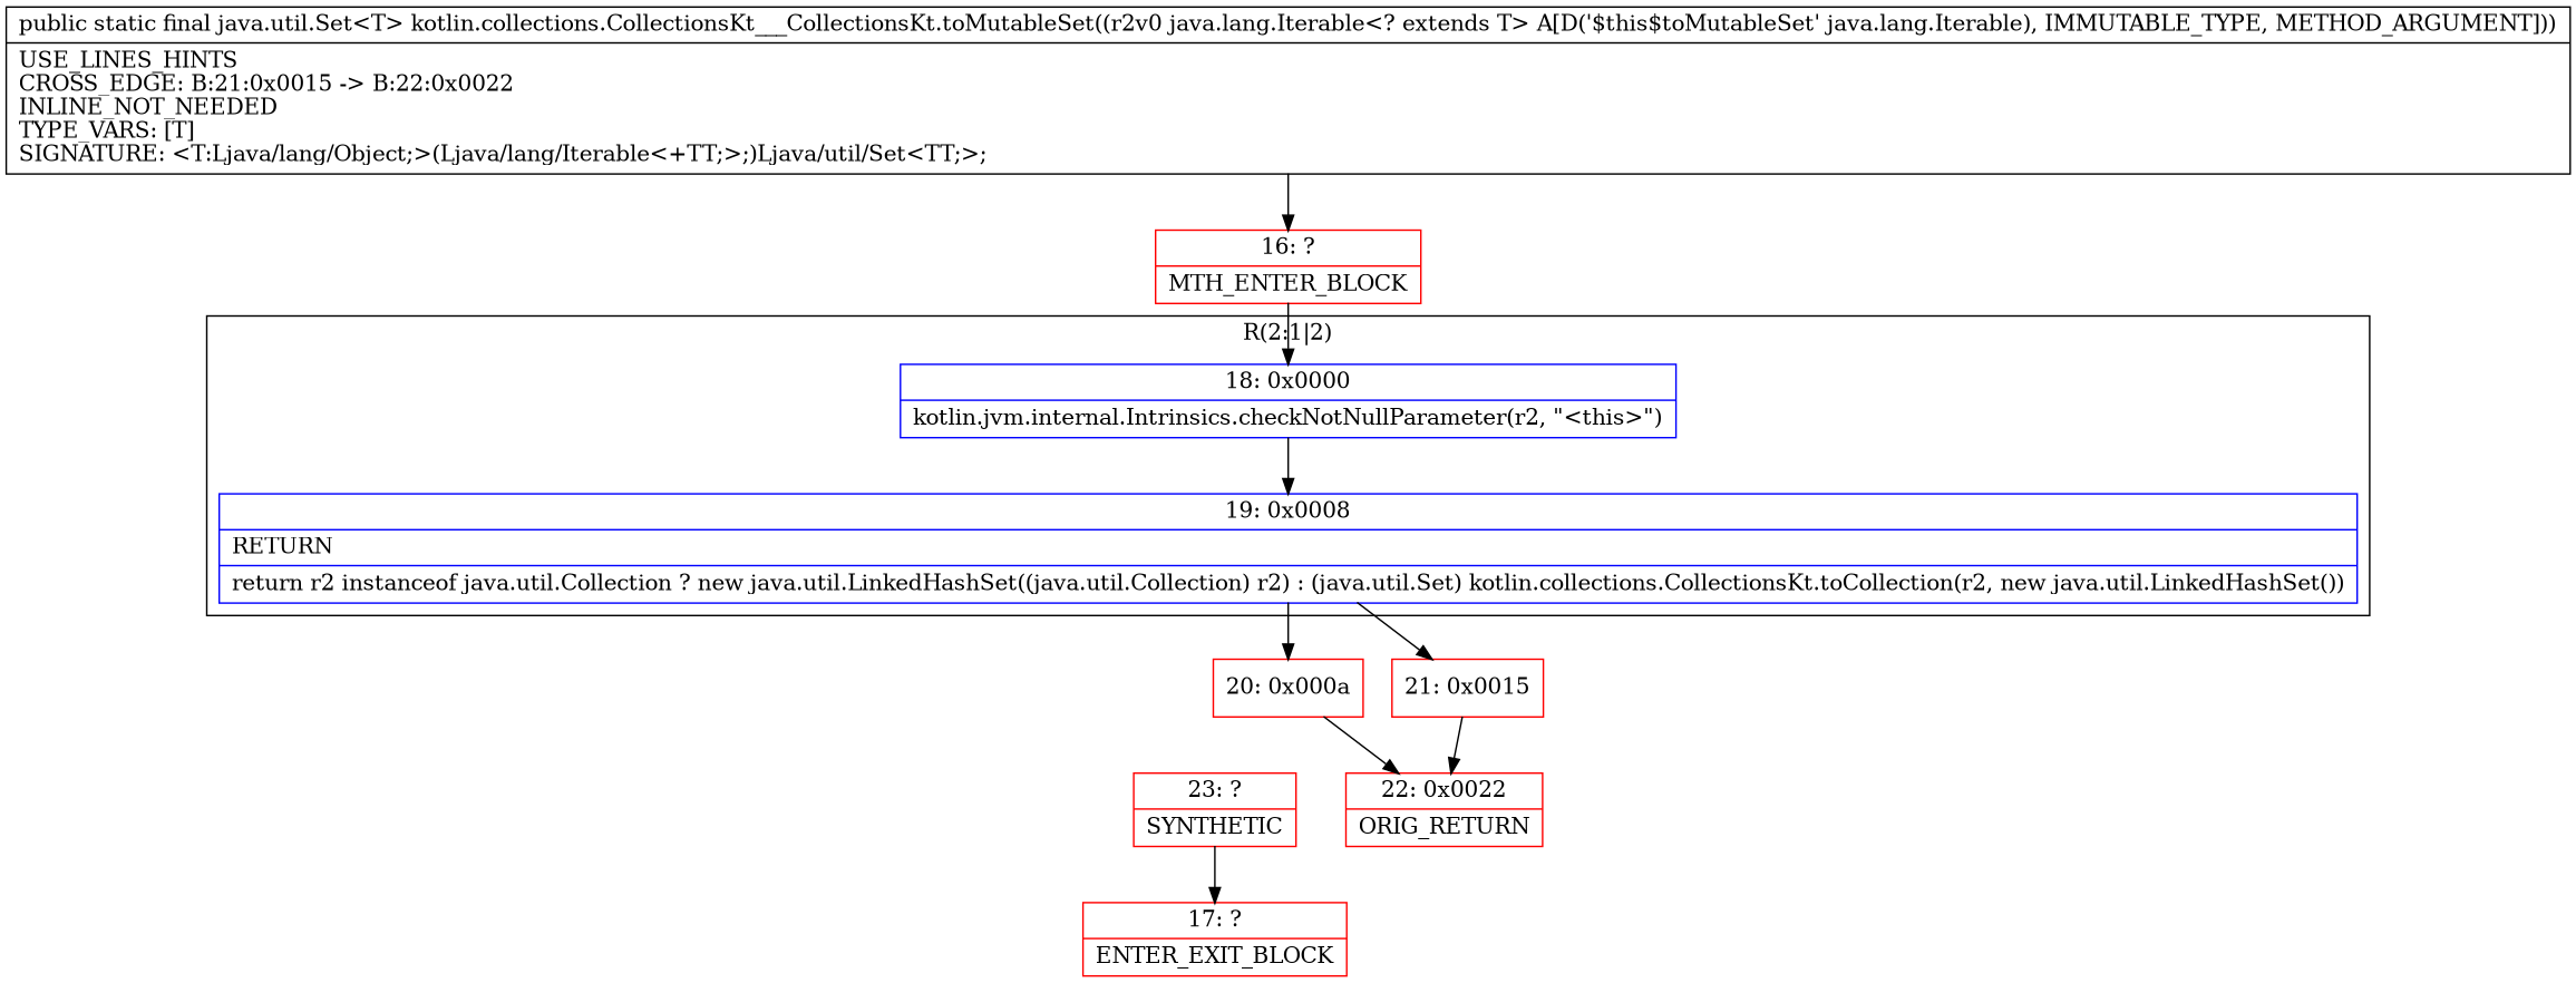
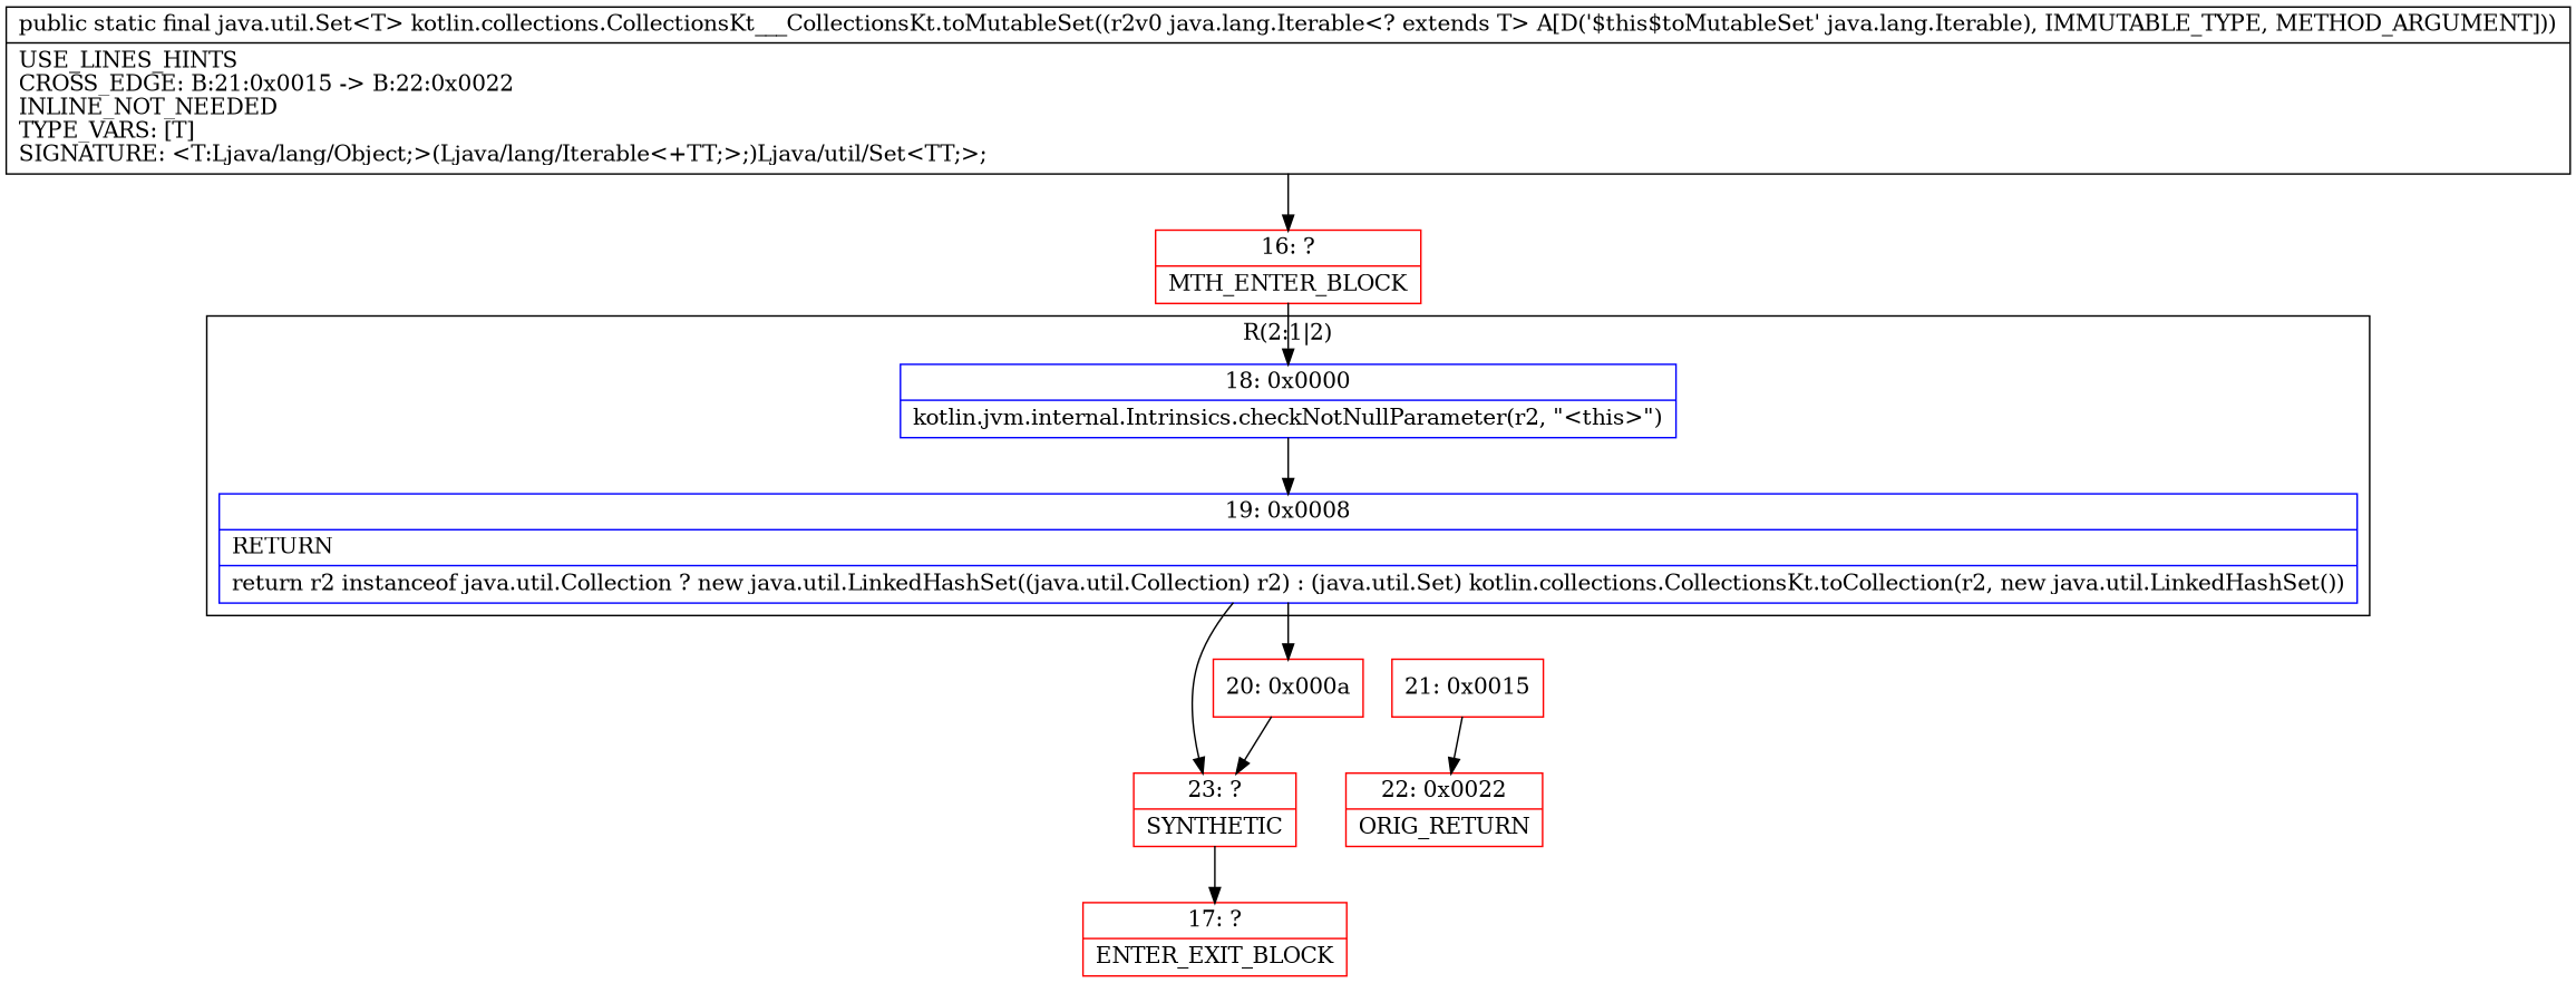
  digraph {
    node [color=red shape=record]
    n1 [color=blue label="{18\:\ 0x0000|kotlin.jvm.internal.Intrinsics.checkNotNullParameter(r2, \"\<this\>\")\l}"]
    n2 [color=blue label="{19\:\ 0x0008|RETURN\l|return r2 instanceof java.util.Collection ? new java.util.LinkedHashSet((java.util.Collection) r2) : (java.util.Set) kotlin.collections.CollectionsKt.toCollection(r2, new java.util.LinkedHashSet())\l}"]
    n3 [label="{20\:\ 0x000a}"]
    n4 [label="{21\:\ 0x0015}"]
    n5 [label="{23\:\ ?|SYNTHETIC\l}"]
    n6 [label="{22\:\ 0x0022|ORIG_RETURN\l}"]
    n7 [label="{16\:\ ?|MTH_ENTER_BLOCK\l}"]
    n8 [label="{17\:\ ?|ENTER_EXIT_BLOCK\l}"]
    n9 [label="{public static final java.util.Set\<T\> kotlin.collections.CollectionsKt___CollectionsKt.toMutableSet((r2v0 java.lang.Iterable\<? extends T\> A[D('$this$toMutableSet' java.lang.Iterable), IMMUTABLE_TYPE, METHOD_ARGUMENT]))  | USE_LINES_HINTS\lCROSS_EDGE: B:21:0x0015 \-\> B:22:0x0022\lINLINE_NOT_NEEDED\lTYPE_VARS: [T]\lSIGNATURE: \<T:Ljava\/lang\/Object;\>(Ljava\/lang\/Iterable\<+TT;\>;)Ljava\/util\/Set\<TT;\>;\l}" color=""]
    subgraph cluster_1 {
      label="R(2:1|2)"
      n1
      n2
    }
    n1 -> n2
    n2 -> n3
-   n2 -> n4
-   n3 -> n6
+   n2 -> n5
+   n3 -> n5
    n4 -> n6
    n5 -> n8
    n7 -> n1
    n9 -> n7
  }
